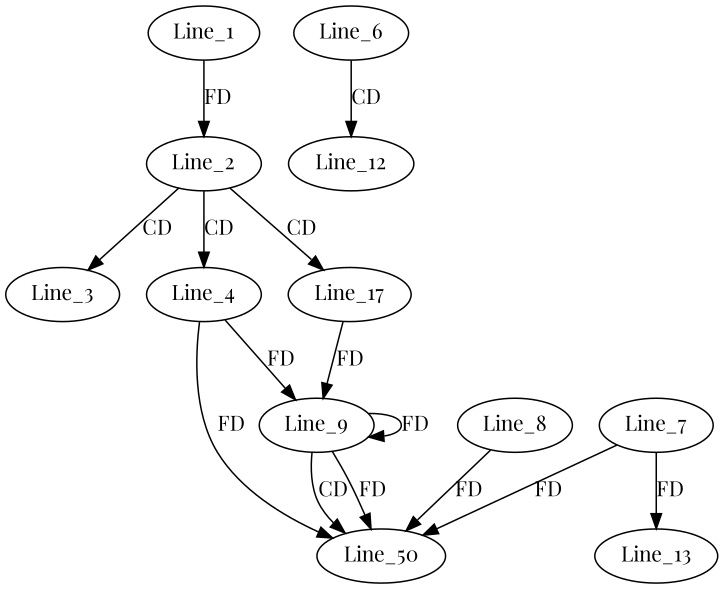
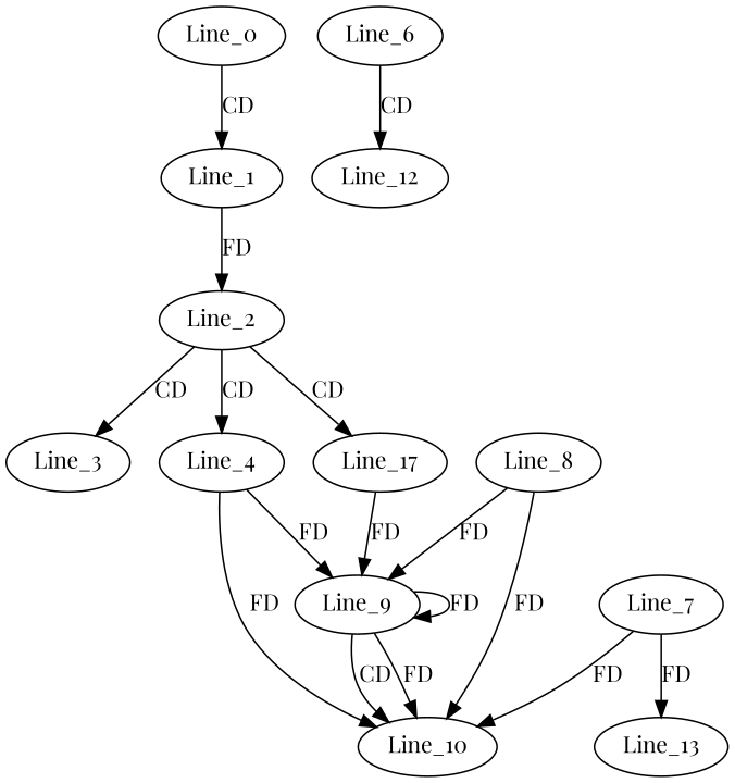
  digraph {
    fontname="Playfair Display"
    node [fontname="Playfair Display"]
    edge [fontname="Playfair Display"]
+   Line_0
    Line_1
    Line_2
    Line_3
    Line_4
    Line_17
    Line_9
-   Line_10 [label=Line_50]
+   Line_10
    Line_8
    Line_6
    Line_12
    Line_7
    Line_13
+   Line_0 -> Line_1 [label=CD]
    Line_1 -> Line_2 [label=FD]
    Line_2 -> Line_3 [label=CD]
    Line_2 -> Line_4 [label=CD]
    Line_2 -> Line_17 [label=CD]
    Line_4 -> Line_9 [label=FD]
    Line_4 -> Line_10 [label=FD]
    Line_17 -> Line_9 [label=FD]
    Line_9 -> Line_9 [label=FD]
    Line_9 -> Line_10 [label=CD]
    Line_9 -> Line_10 [label=FD]
+   Line_8 -> Line_9 [label=FD]
    Line_8 -> Line_10 [label=FD]
    Line_6 -> Line_12 [label=CD]
    Line_7 -> Line_10 [label=FD]
    Line_7 -> Line_13 [label=FD]
  }
